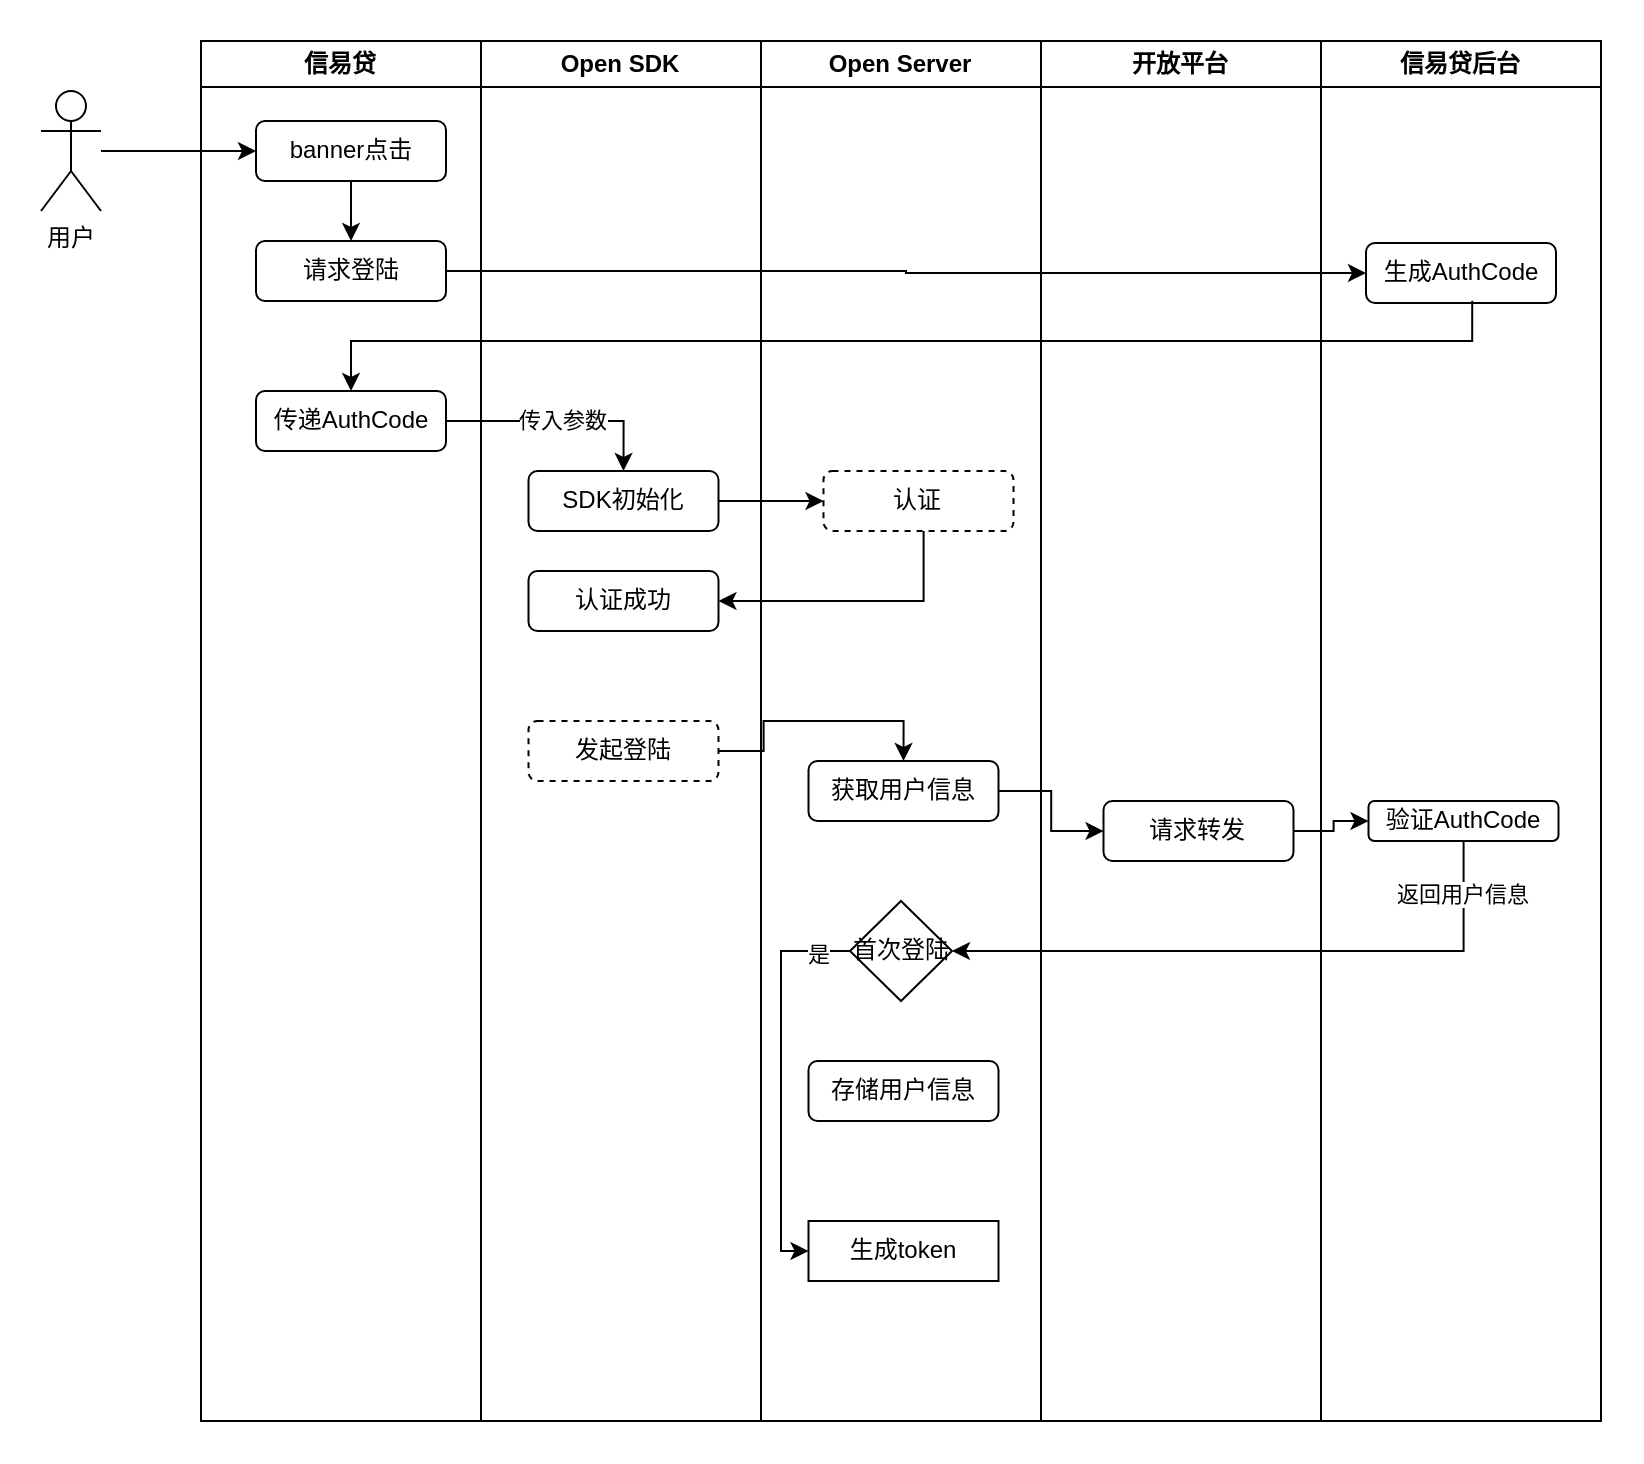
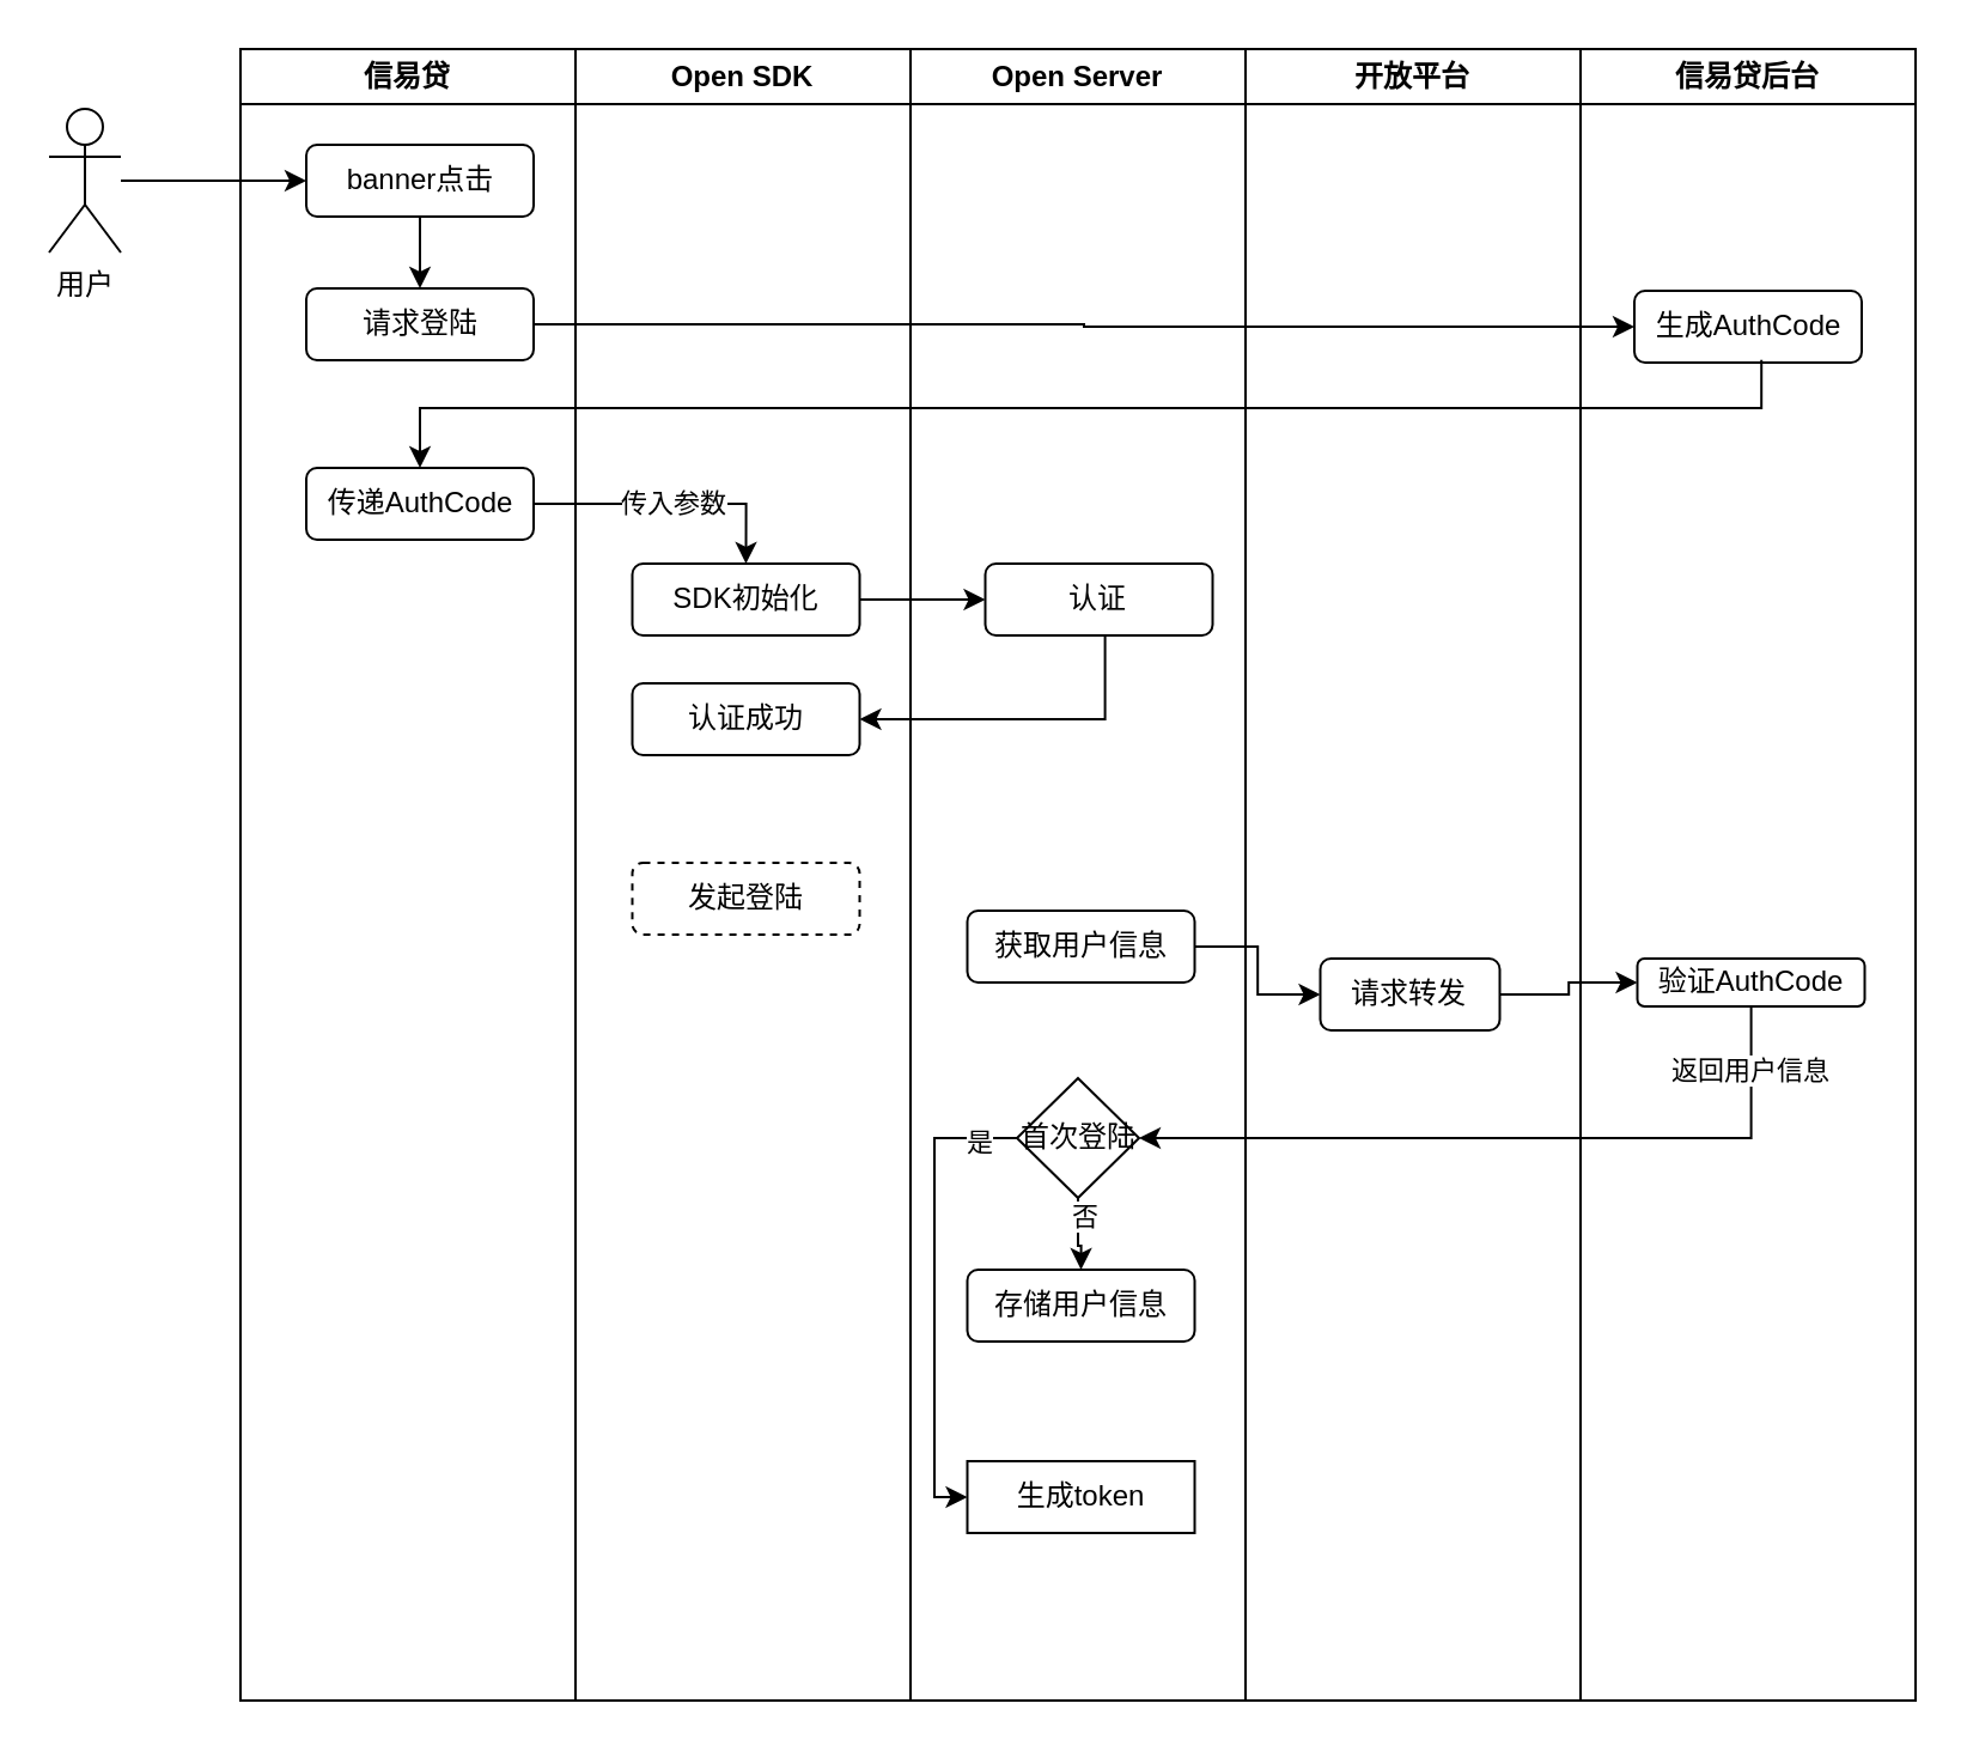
  <mxCell id="0" />
  <mxCell id="1" parent="0" />
  <mxCell id="2" value="信易贷" style="swimlane;whiteSpace=wrap;html=1;" vertex="1" parent="1"><mxGeometry x="100" y="20" width="140" height="690" as="geometry" /></mxCell>
  <mxCell id="3" value="" style="edgeStyle=orthogonalEdgeStyle;rounded=0;orthogonalLoop=1;jettySize=auto;html=1;" edge="1" parent="2" source="4" target="6"><mxGeometry relative="1" as="geometry" /></mxCell>
  <mxCell id="4" value="banner点击" style="rounded=1;whiteSpace=wrap;html=1;" vertex="1" parent="2"><mxGeometry x="27.5" y="40" width="95" height="30" as="geometry" /></mxCell>
  <mxCell id="5" value="传递AuthCode" style="rounded=1;whiteSpace=wrap;html=1;" vertex="1" parent="2"><mxGeometry x="27.5" y="175" width="95" height="30" as="geometry" /></mxCell>
  <mxCell id="6" value="请求登陆" style="rounded=1;whiteSpace=wrap;html=1;" vertex="1" parent="2"><mxGeometry x="27.5" y="100" width="95" height="30" as="geometry" /></mxCell>
  <mxCell id="7" value="Open SDK" style="swimlane;whiteSpace=wrap;html=1;" vertex="1" parent="1"><mxGeometry x="240" y="20" width="140" height="690" as="geometry" /></mxCell>
  <mxCell id="8" value="发起登陆" style="rounded=1;whiteSpace=wrap;html=1;dashed=1;" vertex="1" parent="7"><mxGeometry x="23.75" y="340" width="95" height="30" as="geometry" /></mxCell>
  <mxCell id="9" value="SDK初始化" style="rounded=1;whiteSpace=wrap;html=1;" vertex="1" parent="7"><mxGeometry x="23.75" y="215" width="95" height="30" as="geometry" /></mxCell>
  <mxCell id="10" value="认证成功" style="rounded=1;whiteSpace=wrap;html=1;" vertex="1" parent="7"><mxGeometry x="23.75" y="265" width="95" height="30" as="geometry" /></mxCell>
  <mxCell id="11" value="Open Server" style="swimlane;whiteSpace=wrap;html=1;" vertex="1" parent="1"><mxGeometry x="380" y="20" width="140" height="690" as="geometry" /></mxCell>
  <mxCell id="12" value="获取用户信息" style="rounded=1;whiteSpace=wrap;html=1;" vertex="1" parent="11"><mxGeometry x="23.75" y="360" width="95" height="30" as="geometry" /></mxCell>
  <mxCell id="13" value="生成token" style="whiteSpace=wrap;html=1;rounded=0;" vertex="1" parent="11"><mxGeometry x="23.75" y="590" width="95" height="30" as="geometry" /></mxCell>
- <mxCell id="14" value="认证" style="rounded=1;whiteSpace=wrap;html=1;dashed=1;" vertex="1" parent="11"><mxGeometry x="31.25" y="215" width="95" height="30" as="geometry" /></mxCell>
+ <mxCell id="14" value="认证" style="rounded=1;whiteSpace=wrap;html=1;" vertex="1" parent="11"><mxGeometry x="31.25" y="215" width="95" height="30" as="geometry" /></mxCell>
+ <mxCell id="15" style="edgeStyle=orthogonalEdgeStyle;rounded=0;orthogonalLoop=1;jettySize=auto;html=1;entryX=0.5;entryY=0;entryDx=0;entryDy=0;" edge="1" parent="11" source="19" target="20"><mxGeometry relative="1" as="geometry" /></mxCell>
+ <mxCell id="16" value="否" style="edgeLabel;html=1;align=center;verticalAlign=middle;resizable=0;points=[];" vertex="1" connectable="0" parent="15"><mxGeometry x="-0.536" y="2" relative="1" as="geometry"><mxPoint as="offset" /></mxGeometry></mxCell>
  <mxCell id="17" style="edgeStyle=orthogonalEdgeStyle;rounded=0;orthogonalLoop=1;jettySize=auto;html=1;entryX=0;entryY=0.5;entryDx=0;entryDy=0;" edge="1" parent="11" source="19" target="13"><mxGeometry relative="1" as="geometry"><Array as="points"><mxPoint x="10" y="455" /><mxPoint x="10" y="605" /></Array></mxGeometry></mxCell>
  <mxCell id="18" value="是" style="edgeLabel;html=1;align=center;verticalAlign=middle;resizable=0;points=[];" vertex="1" connectable="0" parent="17"><mxGeometry x="-0.836" y="1" relative="1" as="geometry"><mxPoint as="offset" /></mxGeometry></mxCell>
  <mxCell id="19" value="首次登陆" style="rhombus;whiteSpace=wrap;html=1;" vertex="1" parent="11"><mxGeometry x="44.5" y="430" width="51" height="50" as="geometry" /></mxCell>
  <mxCell id="20" value="存储用户信息" style="rounded=1;whiteSpace=wrap;html=1;" vertex="1" parent="11"><mxGeometry x="23.75" y="510" width="95" height="30" as="geometry" /></mxCell>
  <mxCell id="21" value="开放平台" style="swimlane;whiteSpace=wrap;html=1;" vertex="1" parent="1"><mxGeometry x="520" y="20" width="140" height="690" as="geometry" /></mxCell>
- <mxCell id="22" value="请求转发" style="rounded=1;whiteSpace=wrap;html=1;" vertex="1" parent="21"><mxGeometry x="31.25" y="380" width="95" height="30" as="geometry" /></mxCell>
+ <mxCell id="22" value="请求转发" style="rounded=1;whiteSpace=wrap;html=1;" vertex="1" parent="21"><mxGeometry x="31.25" y="380" width="75" height="30" as="geometry" /></mxCell>
  <mxCell id="23" value="信易贷后台" style="swimlane;whiteSpace=wrap;html=1;" vertex="1" parent="1"><mxGeometry x="660" y="20" width="140" height="690" as="geometry" /></mxCell>
  <mxCell id="24" value="生成AuthCode" style="rounded=1;whiteSpace=wrap;html=1;" vertex="1" parent="23"><mxGeometry x="22.5" y="101" width="95" height="30" as="geometry" /></mxCell>
  <mxCell id="25" value="验证AuthCode" style="rounded=1;whiteSpace=wrap;html=1;" vertex="1" parent="23"><mxGeometry x="23.75" y="380" width="95" height="20" as="geometry" /></mxCell>
  <mxCell id="26" style="edgeStyle=orthogonalEdgeStyle;rounded=0;orthogonalLoop=1;jettySize=auto;html=1;entryX=0;entryY=0.5;entryDx=0;entryDy=0;" edge="1" parent="1" source="27" target="4"><mxGeometry relative="1" as="geometry" /></mxCell>
  <mxCell id="27" value="用户" style="shape=umlActor;verticalLabelPosition=bottom;verticalAlign=top;html=1;outlineConnect=0;" vertex="1" parent="1"><mxGeometry x="20" y="45" width="30" height="60" as="geometry" /></mxCell>
- <mxCell id="28" style="edgeStyle=orthogonalEdgeStyle;rounded=0;orthogonalLoop=1;jettySize=auto;html=1;entryX=0.5;entryY=0;entryDx=0;entryDy=0;" edge="1" parent="1" source="8" target="12"><mxGeometry relative="1" as="geometry" /></mxCell>
  <mxCell id="29" style="edgeStyle=orthogonalEdgeStyle;rounded=0;orthogonalLoop=1;jettySize=auto;html=1;entryX=0;entryY=0.5;entryDx=0;entryDy=0;" edge="1" parent="1" source="12" target="22"><mxGeometry relative="1" as="geometry" /></mxCell>
  <mxCell id="30" style="edgeStyle=orthogonalEdgeStyle;rounded=0;orthogonalLoop=1;jettySize=auto;html=1;entryX=0;entryY=0.5;entryDx=0;entryDy=0;" edge="1" parent="1" source="22" target="25"><mxGeometry relative="1" as="geometry" /></mxCell>
  <mxCell id="31" style="edgeStyle=orthogonalEdgeStyle;rounded=0;orthogonalLoop=1;jettySize=auto;html=1;entryX=1;entryY=0.5;entryDx=0;entryDy=0;" edge="1" parent="1" source="25" target="19"><mxGeometry relative="1" as="geometry"><mxPoint x="500.25" y="465" as="targetPoint" /><Array as="points"><mxPoint x="731" y="475" /></Array></mxGeometry></mxCell>
  <mxCell id="32" value="返回用户信息" style="edgeLabel;html=1;align=center;verticalAlign=middle;resizable=0;points=[];" vertex="1" connectable="0" parent="31"><mxGeometry x="-0.842" y="-1" relative="1" as="geometry"><mxPoint y="1" as="offset" /></mxGeometry></mxCell>
  <mxCell id="33" style="edgeStyle=orthogonalEdgeStyle;rounded=0;orthogonalLoop=1;jettySize=auto;html=1;entryX=0;entryY=0.5;entryDx=0;entryDy=0;" edge="1" parent="1" source="9" target="14"><mxGeometry relative="1" as="geometry" /></mxCell>
  <mxCell id="34" style="edgeStyle=orthogonalEdgeStyle;rounded=0;orthogonalLoop=1;jettySize=auto;html=1;entryX=1;entryY=0.5;entryDx=0;entryDy=0;" edge="1" parent="1" source="14" target="10"><mxGeometry relative="1" as="geometry"><Array as="points"><mxPoint x="461.25" y="300" /></Array></mxGeometry></mxCell>
  <mxCell id="35" style="edgeStyle=orthogonalEdgeStyle;rounded=0;orthogonalLoop=1;jettySize=auto;html=1;entryX=0.5;entryY=0;entryDx=0;entryDy=0;exitX=0.559;exitY=0.961;exitDx=0;exitDy=0;exitPerimeter=0;" edge="1" parent="1" target="5" source="24"><mxGeometry relative="1" as="geometry"><mxPoint x="737.75" y="200" as="sourcePoint" /><Array as="points"><mxPoint x="736" y="170" /><mxPoint x="175" y="170" /></Array></mxGeometry></mxCell>
  <mxCell id="36" value="传入参数" style="edgeStyle=orthogonalEdgeStyle;rounded=0;orthogonalLoop=1;jettySize=auto;html=1;entryX=0.5;entryY=0;entryDx=0;entryDy=0;" edge="1" parent="1" source="5" target="9"><mxGeometry x="0.011" relative="1" as="geometry"><mxPoint x="309.75" y="270" as="targetPoint" /><mxPoint as="offset" /></mxGeometry></mxCell>
  <mxCell id="37" style="edgeStyle=orthogonalEdgeStyle;rounded=0;orthogonalLoop=1;jettySize=auto;html=1;entryX=0;entryY=0.5;entryDx=0;entryDy=0;" edge="1" parent="1" source="6" target="24"><mxGeometry relative="1" as="geometry" /></mxCell>
